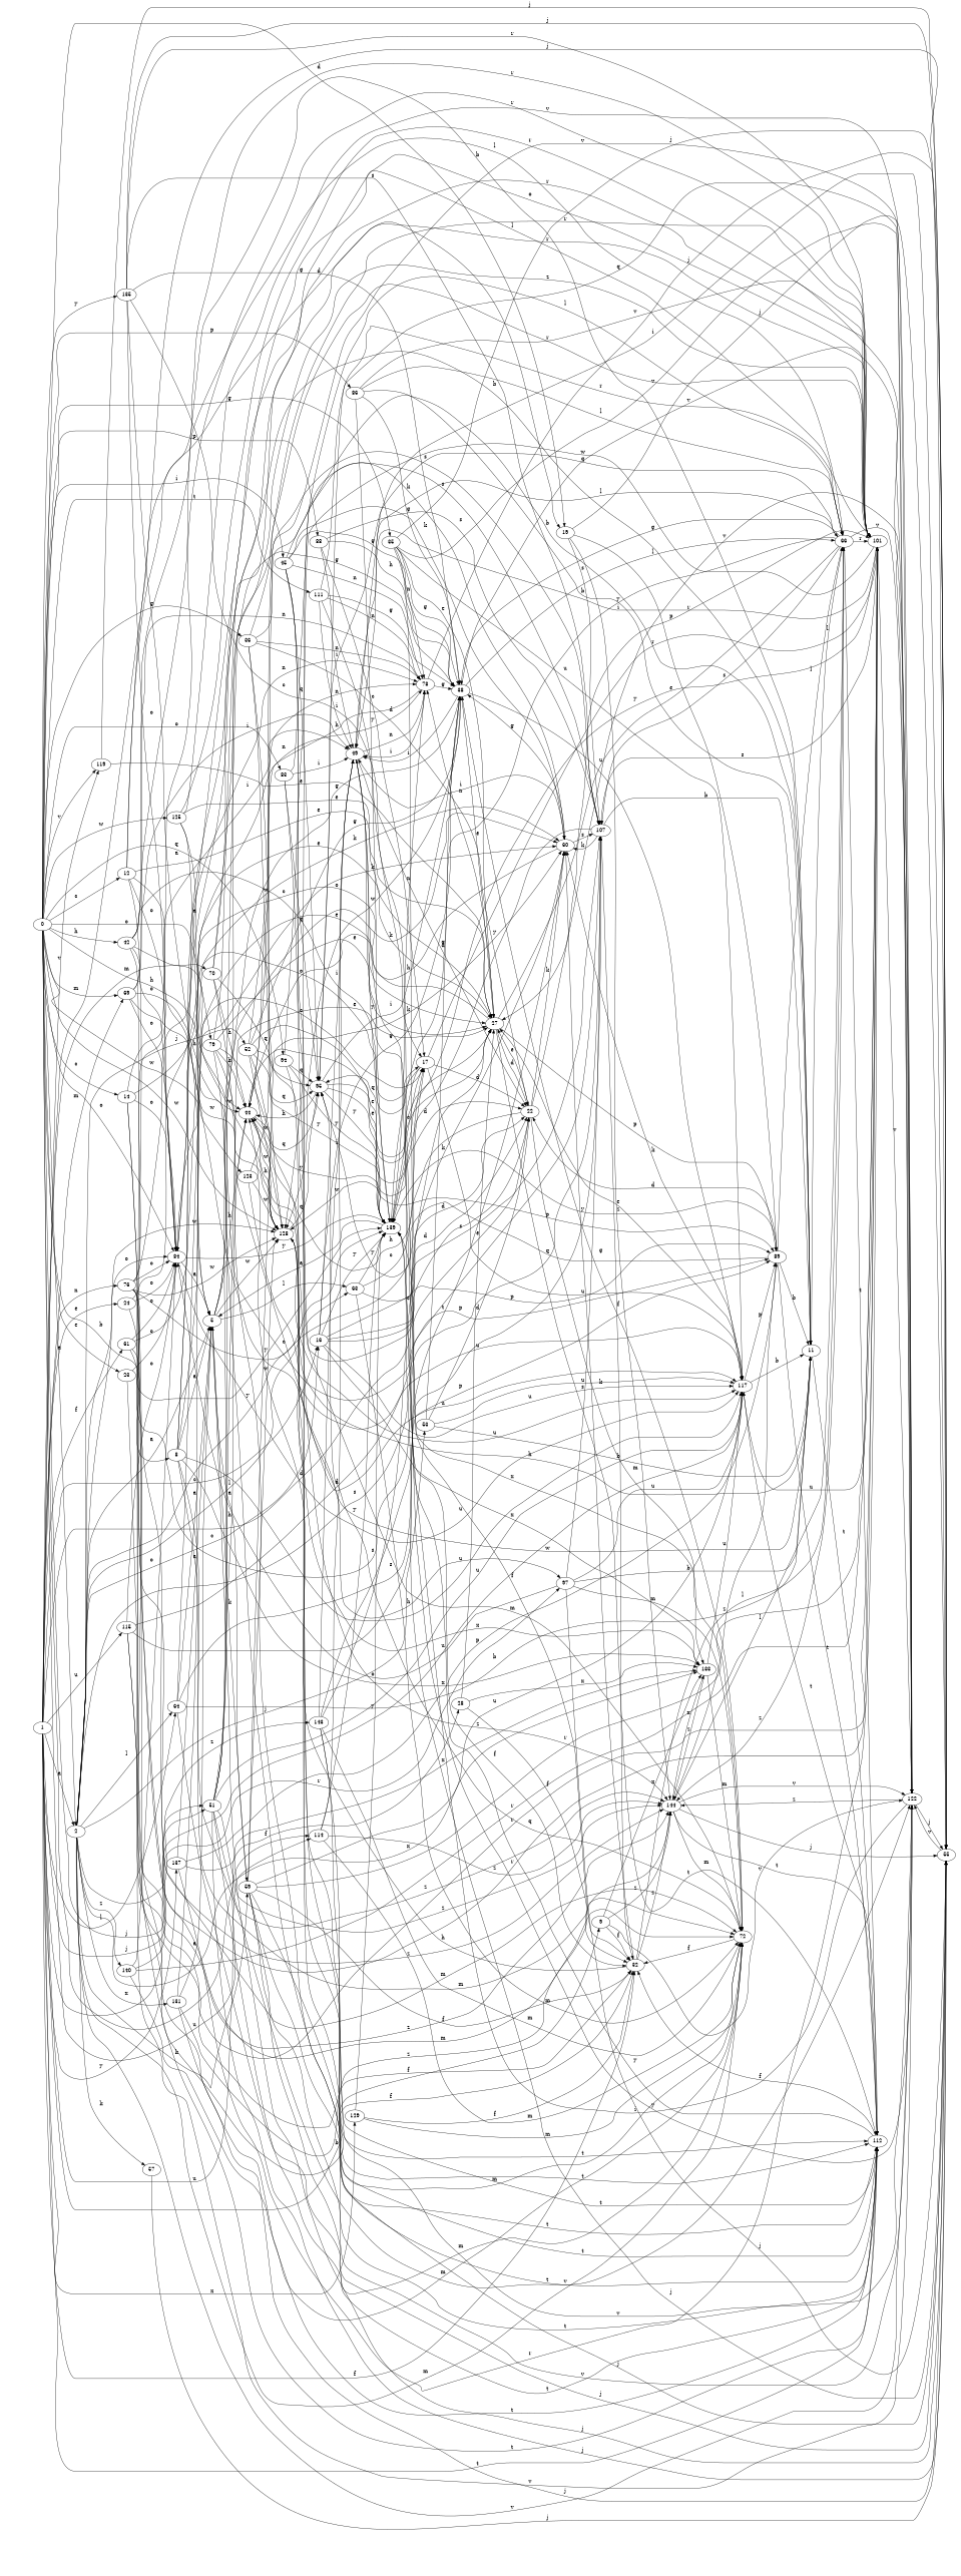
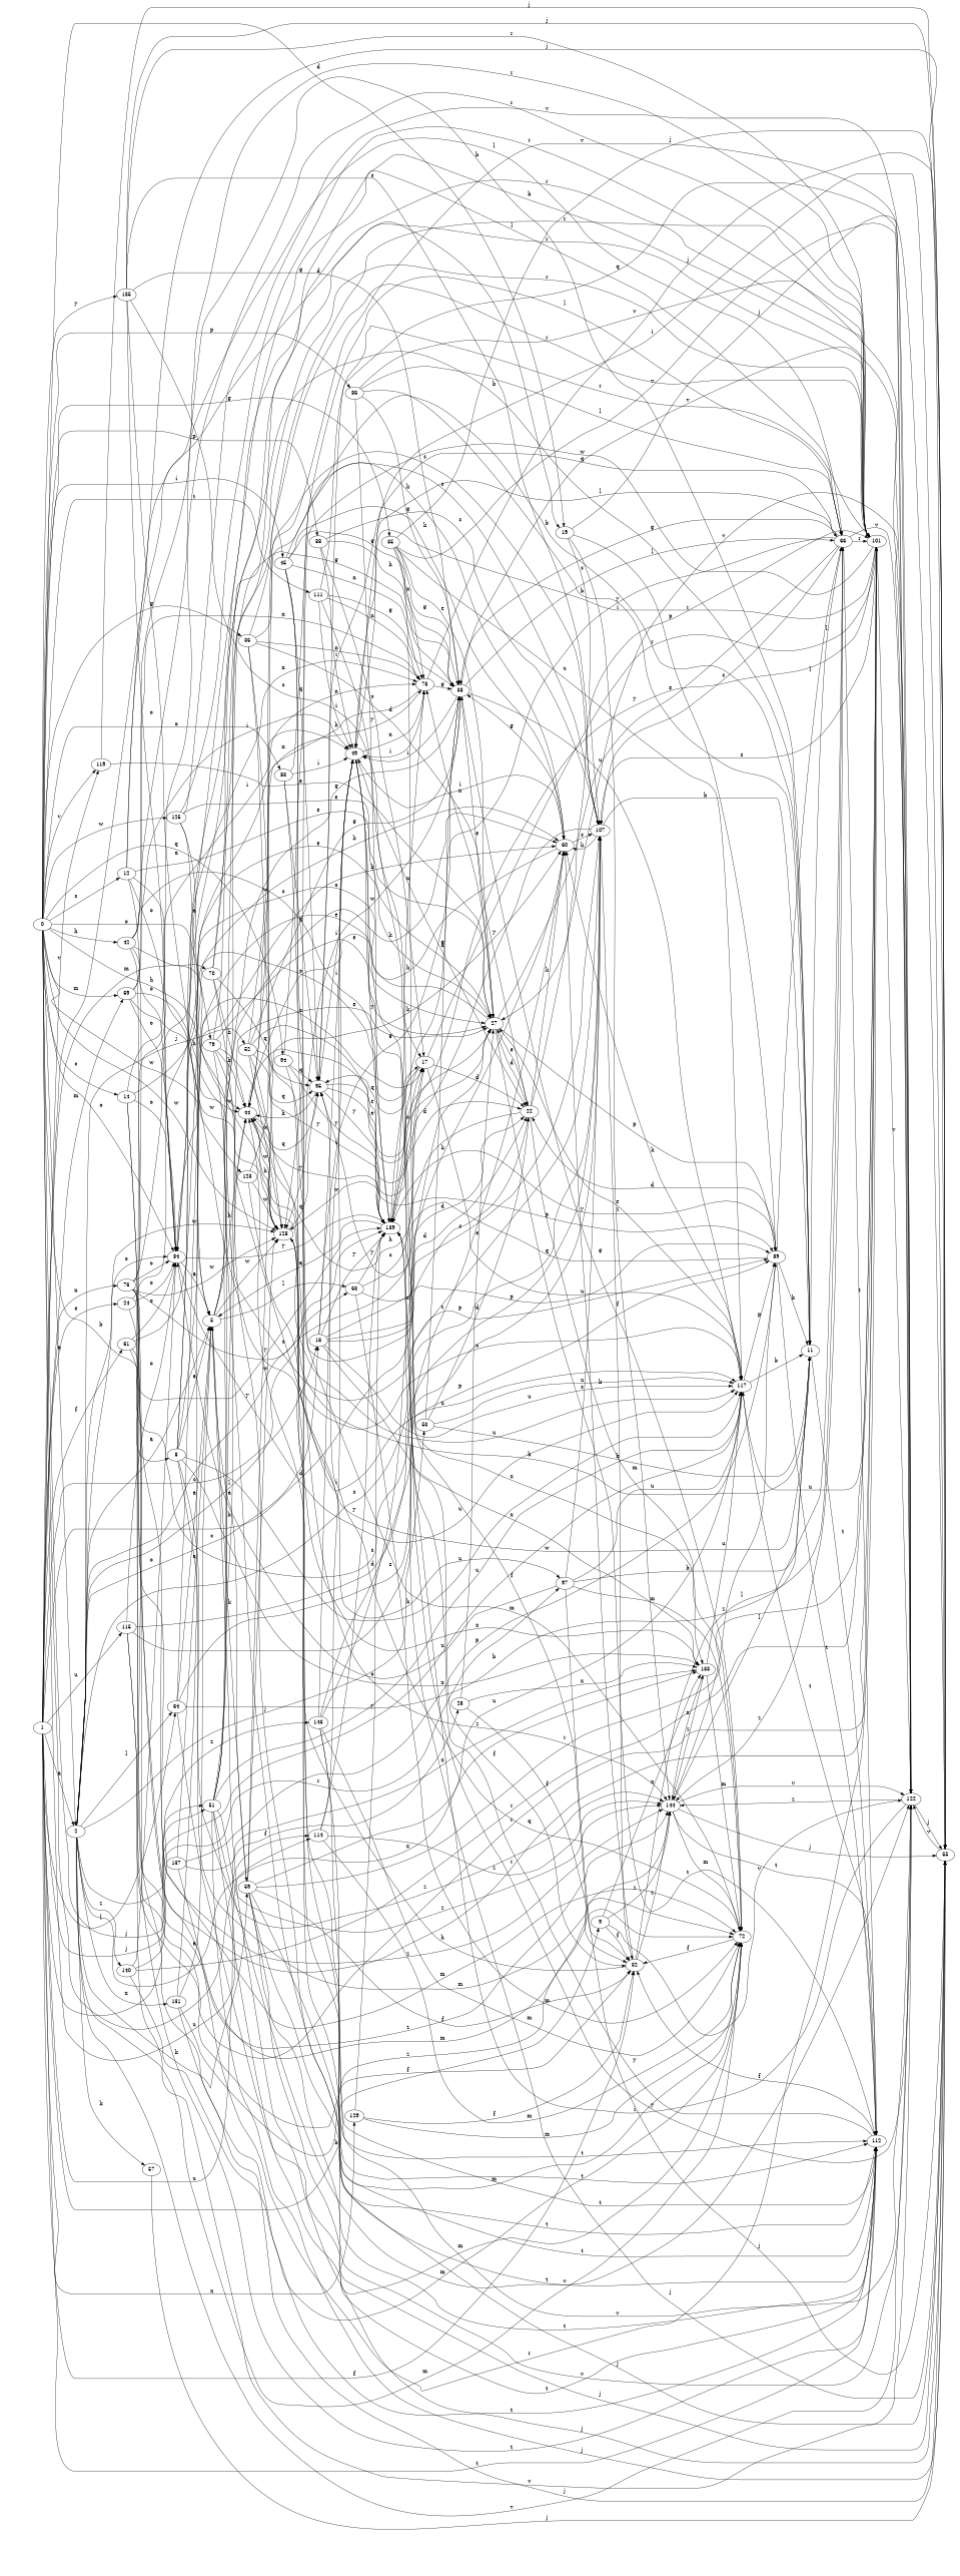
  strict digraph {
    rankdir=LR
    0
    2
    8
    12
    14
    19
-   23
    28
    35
    n10 [label=36]
    42
    44
    45
    51
    69
    79
    83
    84
    86
    88
    94
    111
    114
    119
    123
    125
    128
    135
    16
    n30 [label=64]
    5
    52
    53
    57
    59
    63
    72
    107
    122
    131
    133
    139
    140
    143
    11
    17
    66
    117
    144
    55
    101
    27
    112
    89
    32
    38
    78
    22
    97
    95
    60
    49
    1
    9
    24
    61
    70
    76
    115
    129
    137
    0 -> 2 [label=a]
    0 -> 8 [label=b]
    0 -> 12 [label=c]
    0 -> 14 [label=c]
    0 -> 19 [label=d]
-   0 -> 23 [label=e]
    0 -> 28 [label=f]
    0 -> 35 [label=g]
    0 -> n10 [label=g]
    0 -> 42 [label=h]
    0 -> 44 [label=h]
    0 -> 45 [label=i]
    0 -> 51 [label=j]
    0 -> 69 [label=m]
    0 -> 79 [label=o]
    0 -> 83 [label=o]
    0 -> 84 [label=o]
    0 -> 86 [label=p]
    0 -> 88 [label=p]
    0 -> 94 [label=q]
    0 -> 111 [label=t]
    0 -> 114 [label=u]
    0 -> 119 [label=v]
    0 -> 123 [label=w]
    0 -> 125 [label=w]
    0 -> 128 [label=w]
    0 -> 135 [label=y]
    2 -> 84 [label=o]
    2 -> 128 [label=w]
    2 -> 16 [label=c]
    2 -> n30 [label=l]
    2 -> 5 [label=a]
    2 -> 52 [label=j]
    2 -> 53 [label=j]
    2 -> 57 [label=k]
    2 -> 59 [label=k]
    2 -> 63 [label=l]
    2 -> 72 [label=m]
    2 -> 107 [label=s]
    2 -> 122 [label=v]
    2 -> 131 [label=x]
    2 -> 133 [label=x]
    2 -> 139 [label=y]
    2 -> 140 [label=z]
    2 -> 143 [label=z]
    8 -> 5 [label=a]
    8 -> 72 [label=m]
    8 -> 133 [label=x]
    8 -> 11 [label=b]
    8 -> 17 [label=c]
    8 -> 66 [label=l]
    8 -> 117 [label=u]
    8 -> 144 [label=z]
    12 -> 84 [label=o]
    12 -> 72 [label=m]
    12 -> 117 [label=u]
    12 -> 55 [label=j]
    12 -> 101 [label=r]
    12 -> 27 [label=e]
    14 -> 84 [label=o]
    14 -> 72 [label=m]
    14 -> 101 [label=r]
    14 -> 27 [label=e]
    14 -> 112 [label=t]
    19 -> 107 [label=s]
    19 -> 144 [label=z]
    19 -> 55 [label=j]
    19 -> 89 [label=p]
-   23 -> 84 [label=o]
-   23 -> 32 [label=f]
    28 -> 133 [label=x]
    28 -> 27 [label=e]
    28 -> 32 [label=f]
    35 -> 122 [label=v]
    35 -> 117 [label=u]
    35 -> 55 [label=j]
    35 -> 27 [label=e]
    35 -> 32 [label=f]
    35 -> 38 [label=g]
    35 -> 78 [label=n]
    n10 -> 128 [label=w]
    n10 -> 107 [label=s]
    n10 -> 101 [label=r]
    n10 -> 89 [label=p]
    n10 -> 78 [label=n]
    n10 -> 22 [label=d]
    42 -> 84 [label=o]
    42 -> 11 [label=b]
    42 -> 17 [label=c]
    42 -> 144 [label=z]
    42 -> 89 [label=p]
    42 -> 78 [label=n]
    44 -> 128 [label=w]
    44 -> 122 [label=v]
    44 -> 27 [label=e]
    44 -> 97 [label=h]
    44 -> 95 [label=q]
    45 -> 72 [label=m]
    45 -> 11 [label=b]
    45 -> 112 [label=t]
    45 -> 38 [label=g]
    45 -> 78 [label=n]
    45 -> 95 [label=q]
    45 -> 60 [label=k]
    51 -> 44 [label=h]
    51 -> 122 [label=v]
    51 -> 117 [label=u]
    51 -> 144 [label=z]
    51 -> 55 [label=j]
-   51 -> 101 [label=z]
+   51 -> 101 [label=r]
    51 -> 27 [label=e]
    51 -> 112 [label=t]
    51 -> 38 [label=g]
    69 -> 44 [label=h]
    69 -> 84 [label=o]
    69 -> 128 [label=w]
    69 -> 66 [label=l]
    69 -> 49 [label=i]
    79 -> 44 [label=h]
    79 -> 139 [label=y]
    79 -> 117 [label=u]
    79 -> 101 [label=r]
    79 -> 27 [label=e]
    79 -> 112 [label=t]
    83 -> 107 [label=s]
    83 -> 112 [label=t]
    83 -> 95 [label=q]
    83 -> 49 [label=i]
    84 -> 5 [label=a]
    84 -> 139 [label=y]
    84 -> 117 [label=u]
    86 -> 122 [label=v]
    86 -> 139 [label=y]
    86 -> 11 [label=b]
    86 -> 66 [label=l]
    86 -> 38 [label=g]
    88 -> 107 [label=s]
    88 -> 17 [label=c]
    88 -> 38 [label=h]
    88 -> 49 [label=i]
    94 -> 139 [label=y]
    94 -> 66 [label=l]
    94 -> 144 [label=z]
    94 -> 95 [label=q]
    111 -> 133 [label=x]
    111 -> 101 [label=r]
    111 -> 38 [label=g]
    111 -> 78 [label=n]
    111 -> 49 [label=i]
    114 -> 72 [label=m]
    114 -> 139 [label=y]
    114 -> 144 [label=z]
    114 -> 49 [label=i]
    119 -> 55 [label=j]
    119 -> 27 [label=e]
    123 -> 128 [label=w]
    123 -> 133 [label=x]
    123 -> 60 [label=k]
    125 -> 128 [label=w]
    125 -> 5 [label=a]
    125 -> 122 [label=v]
    125 -> 101 [label=r]
    125 -> 27 [label=e]
    128 -> 44 [label=h]
    128 -> 55 [label=j]
    128 -> 112 [label=t]
    128 -> 95 [label=q]
    135 -> 84 [label=o]
    135 -> 5 [label=a]
    135 -> 107 [label=s]
    135 -> 17 [label=c]
    135 -> 55 [label=j]
    135 -> 101 [label=r]
    135 -> 38 [label=g]
    16 -> 107 [label=s]
    16 -> 133 [label=x]
    16 -> 139 [label=y]
    16 -> 117 [label=u]
    16 -> 38 [label=g]
    16 -> 22 [label=d]
    16 -> 60 [label=k]
    16 -> 49 [label=i]
    n30 -> 5 [label=a]
    n30 -> 72 [label=m]
    n30 -> 107 [label=s]
    n30 -> 11 [label=b]
    n30 -> 27 [label=e]
    5 -> 44 [label=h]
    5 -> 128 [label=w]
    5 -> 59 [label=k]
    5 -> 63 [label=l]
    5 -> 55 [label=j]
    5 -> 101 [label=r]
    5 -> 60 [label=k]
    52 -> 128 [label=w]
    52 -> 139 [label=y]
    52 -> 117 [label=u]
    52 -> 27 [label=e]
    52 -> 38 [label=g]
    52 -> 78 [label=n]
    52 -> 95 [label=q]
    53 -> 11 [label=b]
    53 -> 117 [label=u]
    53 -> 38 [label=g]
    53 -> 22 [label=d]
    57 -> 55 [label=j]
    59 -> 128 [label=w]
    59 -> 5 [label=a]
    59 -> 72 [label=m]
    59 -> 122 [label=v]
    59 -> 117 [label=u]
    59 -> 55 [label=j]
    59 -> 101 [label=r]
    59 -> 112 [label=t]
    59 -> 32 [label=f]
    59 -> 60 [label=k]
    63 -> 72 [label=m]
    63 -> 139 [label=y]
    63 -> 17 [label=c]
    63 -> 22 [label=d]
    72 -> 32 [label=f]
    72 -> 38 [label=g]
    72 -> 95 [label=q]
    107 -> 139 [label=y]
    107 -> 11 [label=b]
    107 -> 32 [label=f]
    107 -> 60 [label=k]
    122 -> 139 [label=y]
    122 -> 144 [label=z]
    122 -> 55 [label=j]
    122 -> 95 [label=q]
    122 -> 49 [label=i]
    131 -> 5 [label=a]
    131 -> 55 [label=j]
    131 -> 32 [label=f]
    131 -> 60 [label=k]
    133 -> 72 [label=m]
    133 -> 117 [label=u]
    133 -> 144 [label=z]
    139 -> 128 [label=w]
    139 -> 5 [label=a]
    139 -> 17 [label=c]
    139 -> 55 [label=j]
    139 -> 78 [label=n]
    140 -> 84 [label=o]
    140 -> 72 [label=m]
    140 -> 117 [label=u]
    140 -> 101 [label=r]
    143 -> 72 [label=m]
    143 -> 122 [label=v]
    143 -> 27 [label=e]
    143 -> 112 [label=t]
    143 -> 60 [label=t]
    143 -> 49 [label=i]
    11 -> 44 [label=h]
    11 -> 128 [label=w]
    11 -> 66 [label=l]
    11 -> 112 [label=t]
    17 -> 84 [label=o]
    17 -> 117 [label=u]
    17 -> 101 [label=r]
    17 -> 22 [label=d]
    17 -> 95 [label=q]
    66 -> 107 [label=s]
    66 -> 122 [label=v]
    66 -> 139 [label=y]
    66 -> 144 [label=z]
    66 -> 101 [label=r]
    66 -> 27 [label=e]
    66 -> 112 [label=t]
    66 -> 38 [label=g]
    66 -> 95 [label=q]
    117 -> 11 [label=b]
    117 -> 27 [label=e]
    117 -> 112 [label=t]
    117 -> 89 [label=p]
    117 -> 60 [label=k]
    144 -> 72 [label=m]
    144 -> 122 [label=v]
    144 -> 133 [label=x]
    144 -> 66 [label=l]
    144 -> 55 [label=j]
    144 -> 112 [label=t]
    55 -> 122 [label=v]
    55 -> 49 [label=i]
-   101 -> 84 [label=o]
+   101 -> 84 [label=b]
    101 -> 128 [label=w]
    101 -> 107 [label=s]
    101 -> 122 [label=v]
    101 -> 139 [label=y]
    101 -> 117 [label=u]
    101 -> 49 [label=i]
    27 -> 84 [label=o]
    27 -> 101 [label=r]
    27 -> 112 [label=t]
    27 -> 89 [label=p]
    27 -> 78 [label=n]
    27 -> 22 [label=d]
    112 -> 139 [label=y]
    112 -> 32 [label=f]
    89 -> 139 [label=y]
    89 -> 11 [label=b]
    89 -> 66 [label=l]
    89 -> 144 [label=z]
    89 -> 112 [label=t]
    89 -> 22 [label=d]
    89 -> 95 [label=q]
    32 -> 44 [label=h]
    32 -> 66 [label=l]
    32 -> 144 [label=z]
    32 -> 60 [label=k]
    38 -> 128 [label=w]
    38 -> 122 [label=v]
    38 -> 66 [label=l]
    38 -> 117 [label=u]
    38 -> 27 [label=e]
    38 -> 49 [label=i]
    78 -> 44 [label=h]
    78 -> 55 [label=j]
    78 -> 38 [label=g]
    78 -> 49 [label=i]
    22 -> 44 [label=h]
    22 -> 72 [label=m]
    22 -> 122 [label=v]
    22 -> 27 [label=e]
    22 -> 60 [label=k]
    97 -> 84 [label=o]
    97 -> 72 [label=m]
    97 -> 107 [label=s]
    97 -> 11 [label=b]
    97 -> 117 [label=u]
    97 -> 55 [label=j]
    95 -> 44 [label=h]
    95 -> 139 [label=y]
    95 -> 89 [label=p]
    95 -> 22 [label=d]
-   95 -> 38 [label=i]
+   95 -> 49 [label=i]
    60 -> 44 [label=h]
    60 -> 107 [label=s]
    60 -> 38 [label=g]
    60 -> 49 [label=i]
    49 -> 139 [label=y]
    49 -> 66 [label=l]
    49 -> 32 [label=f]
    49 -> 78 [label=n]
    49 -> 22 [label=d]
    1 -> 2 [label=a]
    1 -> 19 [label=d]
    1 -> 51 [label=j]
    1 -> 69 [label=m]
    1 -> 114 [label=u]
    1 -> 119 [label=v]
    1 -> 16 [label=c]
    1 -> n30 [label=l]
    1 -> 112 [label=t]
    1 -> 32 [label=f]
    1 -> 22 [label=d]
    1 -> 97 [label=r]
    1 -> 9 [label=b]
    1 -> 24 [label=e]
    1 -> 61 [label=f]
    1 -> 70 [label=m]
    1 -> 76 [label=n]
    1 -> 115 [label=u]
    1 -> 129 [label=x]
-   1 -> 137 [label=y]
    9 -> 122 [label=v]
    9 -> 133 [label=x]
    9 -> 144 [label=z]
    9 -> 32 [label=f]
    24 -> 84 [label=o]
    24 -> 144 [label=z]
    24 -> 78 [label=n]
    61 -> 84 [label=o]
    61 -> 122 [label=v]
    61 -> 139 [label=y]
    61 -> 60 [label=k]
    70 -> 44 [label=h]
    70 -> 101 [label=r]
    70 -> 112 [label=t]
    70 -> 38 [label=g]
    70 -> 95 [label=q]
    76 -> 84 [label=o]
    76 -> 128 [label=w]
    76 -> 107 [label=s]
    76 -> 17 [label=c]
    76 -> 101 [label=r]
    76 -> 112 [label=t]
    76 -> 78 [label=n]
    76 -> 49 [label=i]
    115 -> 84 [label=o]
    115 -> 144 [label=z]
    115 -> 101 [label=r]
    115 -> 89 [label=p]
-   115 -> 22 [label=d]
+   115 -> 107 [label=d]
    129 -> 72 [label=m]
    129 -> 139 [label=y]
    129 -> 32 [label=f]
    137 -> 5 [label=a]
    137 -> 133 [label=x]
    137 -> 101 [label=r]
    137 -> 89 [label=p]
  }
